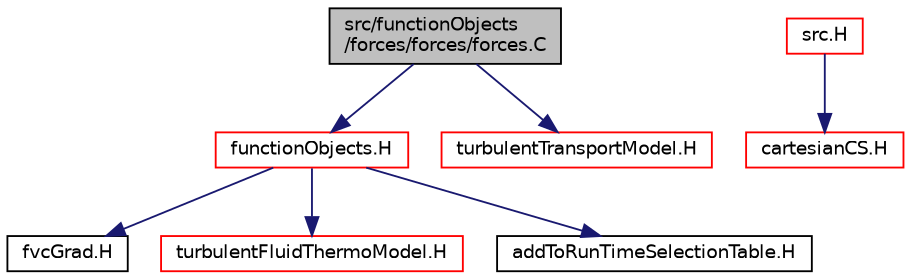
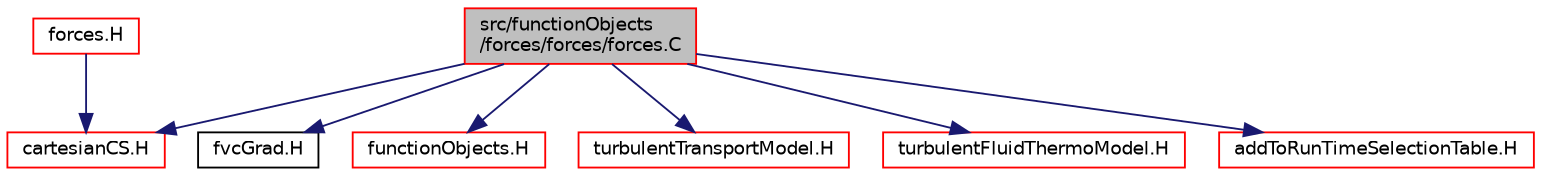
  digraph {
    node [color=red fontname=Helvetica fontsize=10 shape=record]
    edge [color=midnightblue fontname=Helvetica fontsize=10 labelfontname=Helvetica labelfontsize=10 style=solid]
-   n1 [color=black fillcolor=grey75 fontcolor=black height=0.2 label="src/functionObjects\l/forces/forces/forces.C" style=filled width=0.4]
+   n1 [fillcolor=grey75 fontcolor=black height=0.2 label="src/functionObjects\l/forces/forces/forces.C" style=filled width=0.4]
    n2 [height=0.2 label="cartesianCS.H" width=0.4]
    n3 [color=black height=0.2 label="fvcGrad.H" width=0.4]
    n4 [height=0.2 label="functionObjects.H" width=0.4]
    n5 [height=0.2 label="turbulentTransportModel.H" width=0.4]
    n6 [height=0.2 label="turbulentFluidThermoModel.H" width=0.4]
-   n7 [color=black height=0.2 label="addToRunTimeSelectionTable.H" width=0.4]
-   n8 [height=0.2 label="src.H" width=0.4]
-   n4 -> n3
+   n7 [height=0.2 label="addToRunTimeSelectionTable.H" width=0.4]
+   n8 [height=0.2 label="forces.H" width=0.4]
+   n1 -> n2
+   n1 -> n3
    n1 -> n4
    n1 -> n5
-   n4 -> n6
-   n4 -> n7
+   n1 -> n6
+   n1 -> n7
    n8 -> n2
  }
